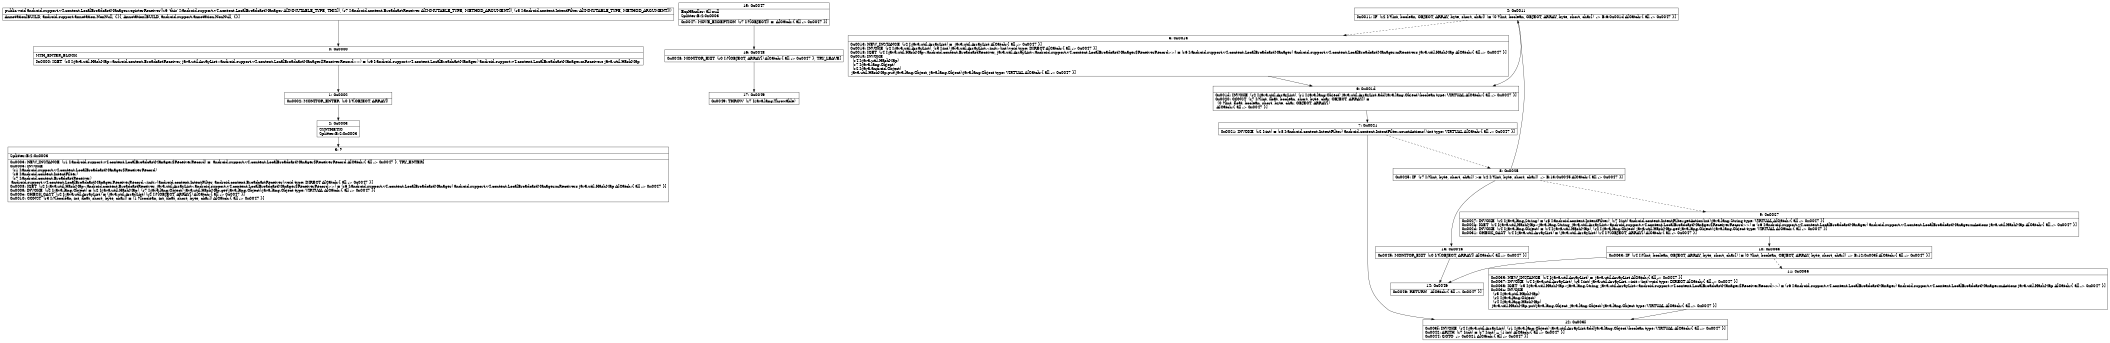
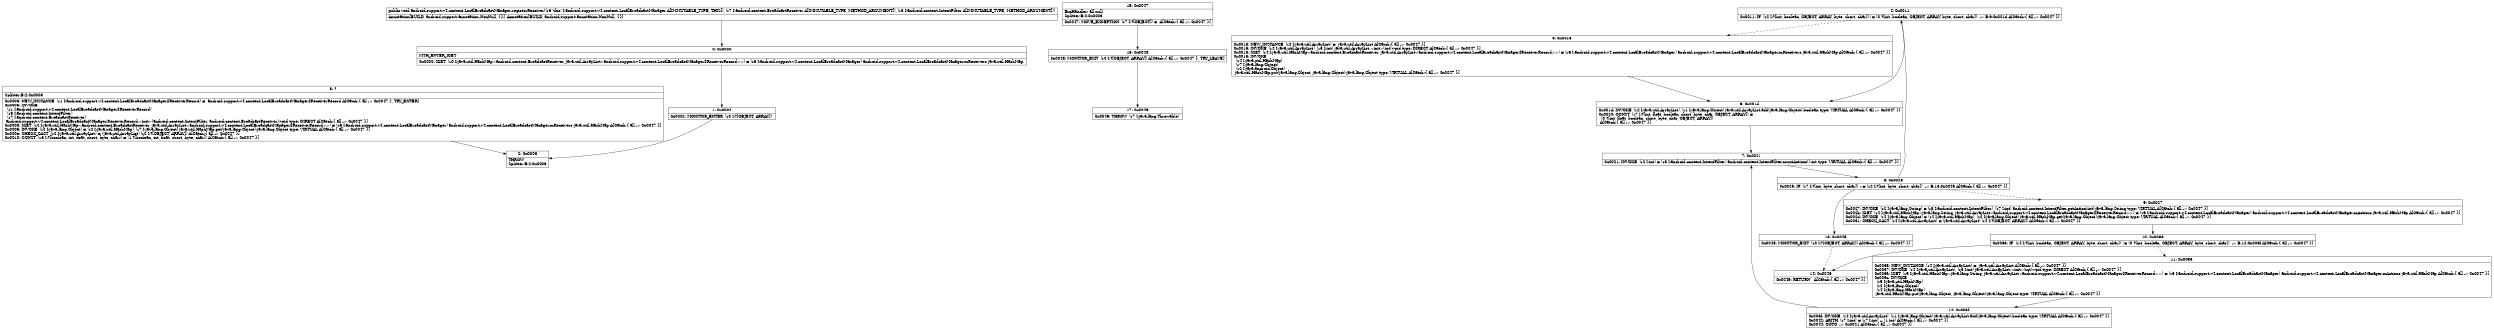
  digraph {
    node [shape=record]
-   n1 [label="{0\:\ 0x0000|MTH_ENTER_BLOCK\l|0x0000: IGET  (r0 I:java.util.HashMap\<android.content.BroadcastReceiver, java.util.ArrayList\<android.support.v4.content.LocalBroadcastManager$ReceiverRecord\>\>) = (r6 I:android.support.v4.content.LocalBroadcastManager) android.support.v4.content.LocalBroadcastManager.mReceivers java.util.HashMap \l}"]
+   n1 [label="{0\:\ 0x0000|MTH_ENTER_IGET\l|0x0000: IGET  (r0 I:java.util.HashMap\<android.content.BroadcastReceiver, java.util.ArrayList\<android.support.v4.content.LocalBroadcastManager$ReceiverRecord\>\>) = (r6 I:android.support.v4.content.LocalBroadcastManager) android.support.v4.content.LocalBroadcastManager.mReceivers java.util.HashMap \l}"]
    n2 [label="{1\:\ 0x0002|0x0002: MONITOR_ENTER  (r0 I:?[OBJECT, ARRAY]) \l}"]
-   n3 [label="{2\:\ 0x0003|SYNTHETIC\lSplitter:B:2:0x0003\l}"]
+   n3 [label="{2\:\ 0x0003|THROW\lSplitter:B:2:0x0003\l}"]
    n4 [label="{3\:\ ?|Splitter:B:2:0x0003\l|0x0003: NEW_INSTANCE  (r1 I:android.support.v4.content.LocalBroadcastManager$ReceiverRecord) =  android.support.v4.content.LocalBroadcastManager$ReceiverRecord A[Catch:\{ all \-\> 0x0047 \}, TRY_ENTER]\l0x0005: INVOKE  \l  (r1 I:android.support.v4.content.LocalBroadcastManager$ReceiverRecord)\l  (r8 I:android.content.IntentFilter)\l  (r7 I:android.content.BroadcastReceiver)\l android.support.v4.content.LocalBroadcastManager.ReceiverRecord.\<init\>(android.content.IntentFilter, android.content.BroadcastReceiver):void type: DIRECT A[Catch:\{ all \-\> 0x0047 \}]\l0x0008: IGET  (r2 I:java.util.HashMap\<android.content.BroadcastReceiver, java.util.ArrayList\<android.support.v4.content.LocalBroadcastManager$ReceiverRecord\>\>) = (r6 I:android.support.v4.content.LocalBroadcastManager) android.support.v4.content.LocalBroadcastManager.mReceivers java.util.HashMap A[Catch:\{ all \-\> 0x0047 \}]\l0x000a: INVOKE  (r2 I:java.lang.Object) = (r2 I:java.util.HashMap), (r7 I:java.lang.Object) java.util.HashMap.get(java.lang.Object):java.lang.Object type: VIRTUAL A[Catch:\{ all \-\> 0x0047 \}]\l0x000e: CHECK_CAST  (r2 I:java.util.ArrayList) = (java.util.ArrayList) (r2 I:?[OBJECT, ARRAY]) A[Catch:\{ all \-\> 0x0047 \}]\l0x0010: CONST  (r3 I:?[boolean, int, float, short, byte, char]) = (1 ?[boolean, int, float, short, byte, char]) A[Catch:\{ all \-\> 0x0047 \}]\l}"]
    n5 [label="{15\:\ 0x0047|ExcHandler: all null\lSplitter:B:2:0x0003\l|0x0047: MOVE_EXCEPTION  (r7 I:?[OBJECT]) =  A[Catch:\{ all \-\> 0x0047 \}]\l}"]
    n6 [label="{16\:\ 0x0048|0x0048: MONITOR_EXIT  (r0 I:?[OBJECT, ARRAY]) A[Catch:\{ all \-\> 0x0047 \}, TRY_LEAVE]\l}"]
    n7 [label="{4\:\ 0x0011|0x0011: IF  (r2 I:?[int, boolean, OBJECT, ARRAY, byte, short, char]) != (0 ?[int, boolean, OBJECT, ARRAY, byte, short, char])  \-\> B:6:0x001d A[Catch:\{ all \-\> 0x0047 \}]\l}"]
    n8 [label="{5\:\ 0x0013|0x0013: NEW_INSTANCE  (r2 I:java.util.ArrayList) =  java.util.ArrayList A[Catch:\{ all \-\> 0x0047 \}]\l0x0015: INVOKE  (r2 I:java.util.ArrayList), (r3 I:int) java.util.ArrayList.\<init\>(int):void type: DIRECT A[Catch:\{ all \-\> 0x0047 \}]\l0x0018: IGET  (r4 I:java.util.HashMap\<android.content.BroadcastReceiver, java.util.ArrayList\<android.support.v4.content.LocalBroadcastManager$ReceiverRecord\>\>) = (r6 I:android.support.v4.content.LocalBroadcastManager) android.support.v4.content.LocalBroadcastManager.mReceivers java.util.HashMap A[Catch:\{ all \-\> 0x0047 \}]\l0x001a: INVOKE  \l  (r4 I:java.util.HashMap)\l  (r7 I:java.lang.Object)\l  (r2 I:java.android.Object)\l java.util.HashMap.put(java.lang.Object, java.lang.Object):java.lang.Object type: VIRTUAL A[Catch:\{ all \-\> 0x0047 \}]\l}"]
    n9 [label="{6\:\ 0x001d|0x001d: INVOKE  (r2 I:java.util.ArrayList), (r1 I:java.lang.Object) java.util.ArrayList.add(java.lang.Object):boolean type: VIRTUAL A[Catch:\{ all \-\> 0x0047 \}]\l0x0020: CONST  (r7 I:?[int, float, boolean, short, byte, char, OBJECT, ARRAY]) = \l  (0 ?[int, float, boolean, short, byte, char, OBJECT, ARRAY])\l A[Catch:\{ all \-\> 0x0047 \}]\l}"]
    n10 [label="{7\:\ 0x0021|0x0021: INVOKE  (r2 I:int) = (r8 I:android.content.IntentFilter) android.content.IntentFilter.countActions():int type: VIRTUAL A[Catch:\{ all \-\> 0x0047 \}]\l}"]
    n11 [label="{8\:\ 0x0025|0x0025: IF  (r7 I:?[int, byte, short, char]) \>= (r2 I:?[int, byte, short, char])  \-\> B:13:0x0045 A[Catch:\{ all \-\> 0x0047 \}]\l}"]
    n12 [label="{9\:\ 0x0027|0x0027: INVOKE  (r2 I:java.lang.String) = (r8 I:android.content.IntentFilter), (r7 I:int) android.content.IntentFilter.getAction(int):java.lang.String type: VIRTUAL A[Catch:\{ all \-\> 0x0047 \}]\l0x002b: IGET  (r4 I:java.util.HashMap\<java.lang.String, java.util.ArrayList\<android.support.v4.content.LocalBroadcastManager$ReceiverRecord\>\>) = (r6 I:android.support.v4.content.LocalBroadcastManager) android.support.v4.content.LocalBroadcastManager.mActions java.util.HashMap A[Catch:\{ all \-\> 0x0047 \}]\l0x002d: INVOKE  (r4 I:java.lang.Object) = (r4 I:java.util.HashMap), (r2 I:java.lang.Object) java.util.HashMap.get(java.lang.Object):java.lang.Object type: VIRTUAL A[Catch:\{ all \-\> 0x0047 \}]\l0x0031: CHECK_CAST  (r4 I:java.util.ArrayList) = (java.util.ArrayList) (r4 I:?[OBJECT, ARRAY]) A[Catch:\{ all \-\> 0x0047 \}]\l}"]
    n13 [label="{13\:\ 0x0045|0x0045: MONITOR_EXIT  (r0 I:?[OBJECT, ARRAY]) A[Catch:\{ all \-\> 0x0047 \}]\l}"]
    n14 [label="{10\:\ 0x0033|0x0033: IF  (r4 I:?[int, boolean, OBJECT, ARRAY, byte, short, char]) != (0 ?[int, boolean, OBJECT, ARRAY, byte, short, char])  \-\> B:12:0x003f A[Catch:\{ all \-\> 0x0047 \}]\l}"]
    n15 [label="{14\:\ 0x0046|0x0046: RETURN   A[Catch:\{ all \-\> 0x0047 \}]\l}"]
    n16 [label="{11\:\ 0x0035|0x0035: NEW_INSTANCE  (r4 I:java.util.ArrayList) =  java.util.ArrayList A[Catch:\{ all \-\> 0x0047 \}]\l0x0037: INVOKE  (r4 I:java.util.ArrayList), (r3 I:int) java.util.ArrayList.\<init\>(int):void type: DIRECT A[Catch:\{ all \-\> 0x0047 \}]\l0x003a: IGET  (r5 I:java.util.HashMap\<java.lang.String, java.util.ArrayList\<android.support.v4.content.LocalBroadcastManager$ReceiverRecord\>\>) = (r6 I:android.support.v4.content.LocalBroadcastManager) android.support.v4.content.LocalBroadcastManager.mActions java.util.HashMap A[Catch:\{ all \-\> 0x0047 \}]\l0x003c: INVOKE  \l  (r5 I:java.util.HashMap)\l  (r2 I:java.lang.Object)\l  (r4 I:java.lang.HashMap)\l java.util.HashMap.put(java.lang.Object, java.lang.Object):java.lang.Object type: VIRTUAL A[Catch:\{ all \-\> 0x0047 \}]\l}"]
    n17 [label="{12\:\ 0x003f|0x003f: INVOKE  (r4 I:java.util.ArrayList), (r1 I:java.lang.Object) java.util.ArrayList.add(java.lang.Object):boolean type: VIRTUAL A[Catch:\{ all \-\> 0x0047 \}]\l0x0042: ARITH  (r7 I:int) = (r7 I:int) + (1 int) A[Catch:\{ all \-\> 0x0047 \}]\l0x0044: GOTO  \-\> 0x0021 A[Catch:\{ all \-\> 0x0047 \}]\l}"]
    n18 [label="{17\:\ 0x0049|0x0049: THROW  (r7 I:java.lang.Throwable) \l}"]
    n19 [label="{public void android.support.v4.content.LocalBroadcastManager.registerReceiver((r6 'this' I:android.support.v4.content.LocalBroadcastManager A[IMMUTABLE_TYPE, THIS]), (r7 I:android.content.BroadcastReceiver A[IMMUTABLE_TYPE, METHOD_ARGUMENT]), (r8 I:android.content.IntentFilter A[IMMUTABLE_TYPE, METHOD_ARGUMENT]))  | Annotation[BUILD, android.support.annotation.NonNull, \{\}], Annotation[BUILD, android.support.annotation.NonNull, \{\}]\l}"]
    n1 -> n2
    n2 -> n3
-   n3 -> n4
+   n4 -> n3
    n5 -> n6
    n6 -> n18
    n7 -> n8 [style=dashed]
    n7 -> n9
    n8 -> n9
    n9 -> n10
-   n10 -> n11 [style=dashed]
+   n10 -> n11
    n11 -> n7
    n11 -> n12 [style=dashed]
    n11 -> n13
    n12 -> n14
-   n13 -> n15
+   n13 -> n15 [style=dashed]
    n14 -> n15
    n14 -> n16 [style=dashed]
    n16 -> n17
-   n10 -> n17
+   n17 -> n10
    n19 -> n1
  }
